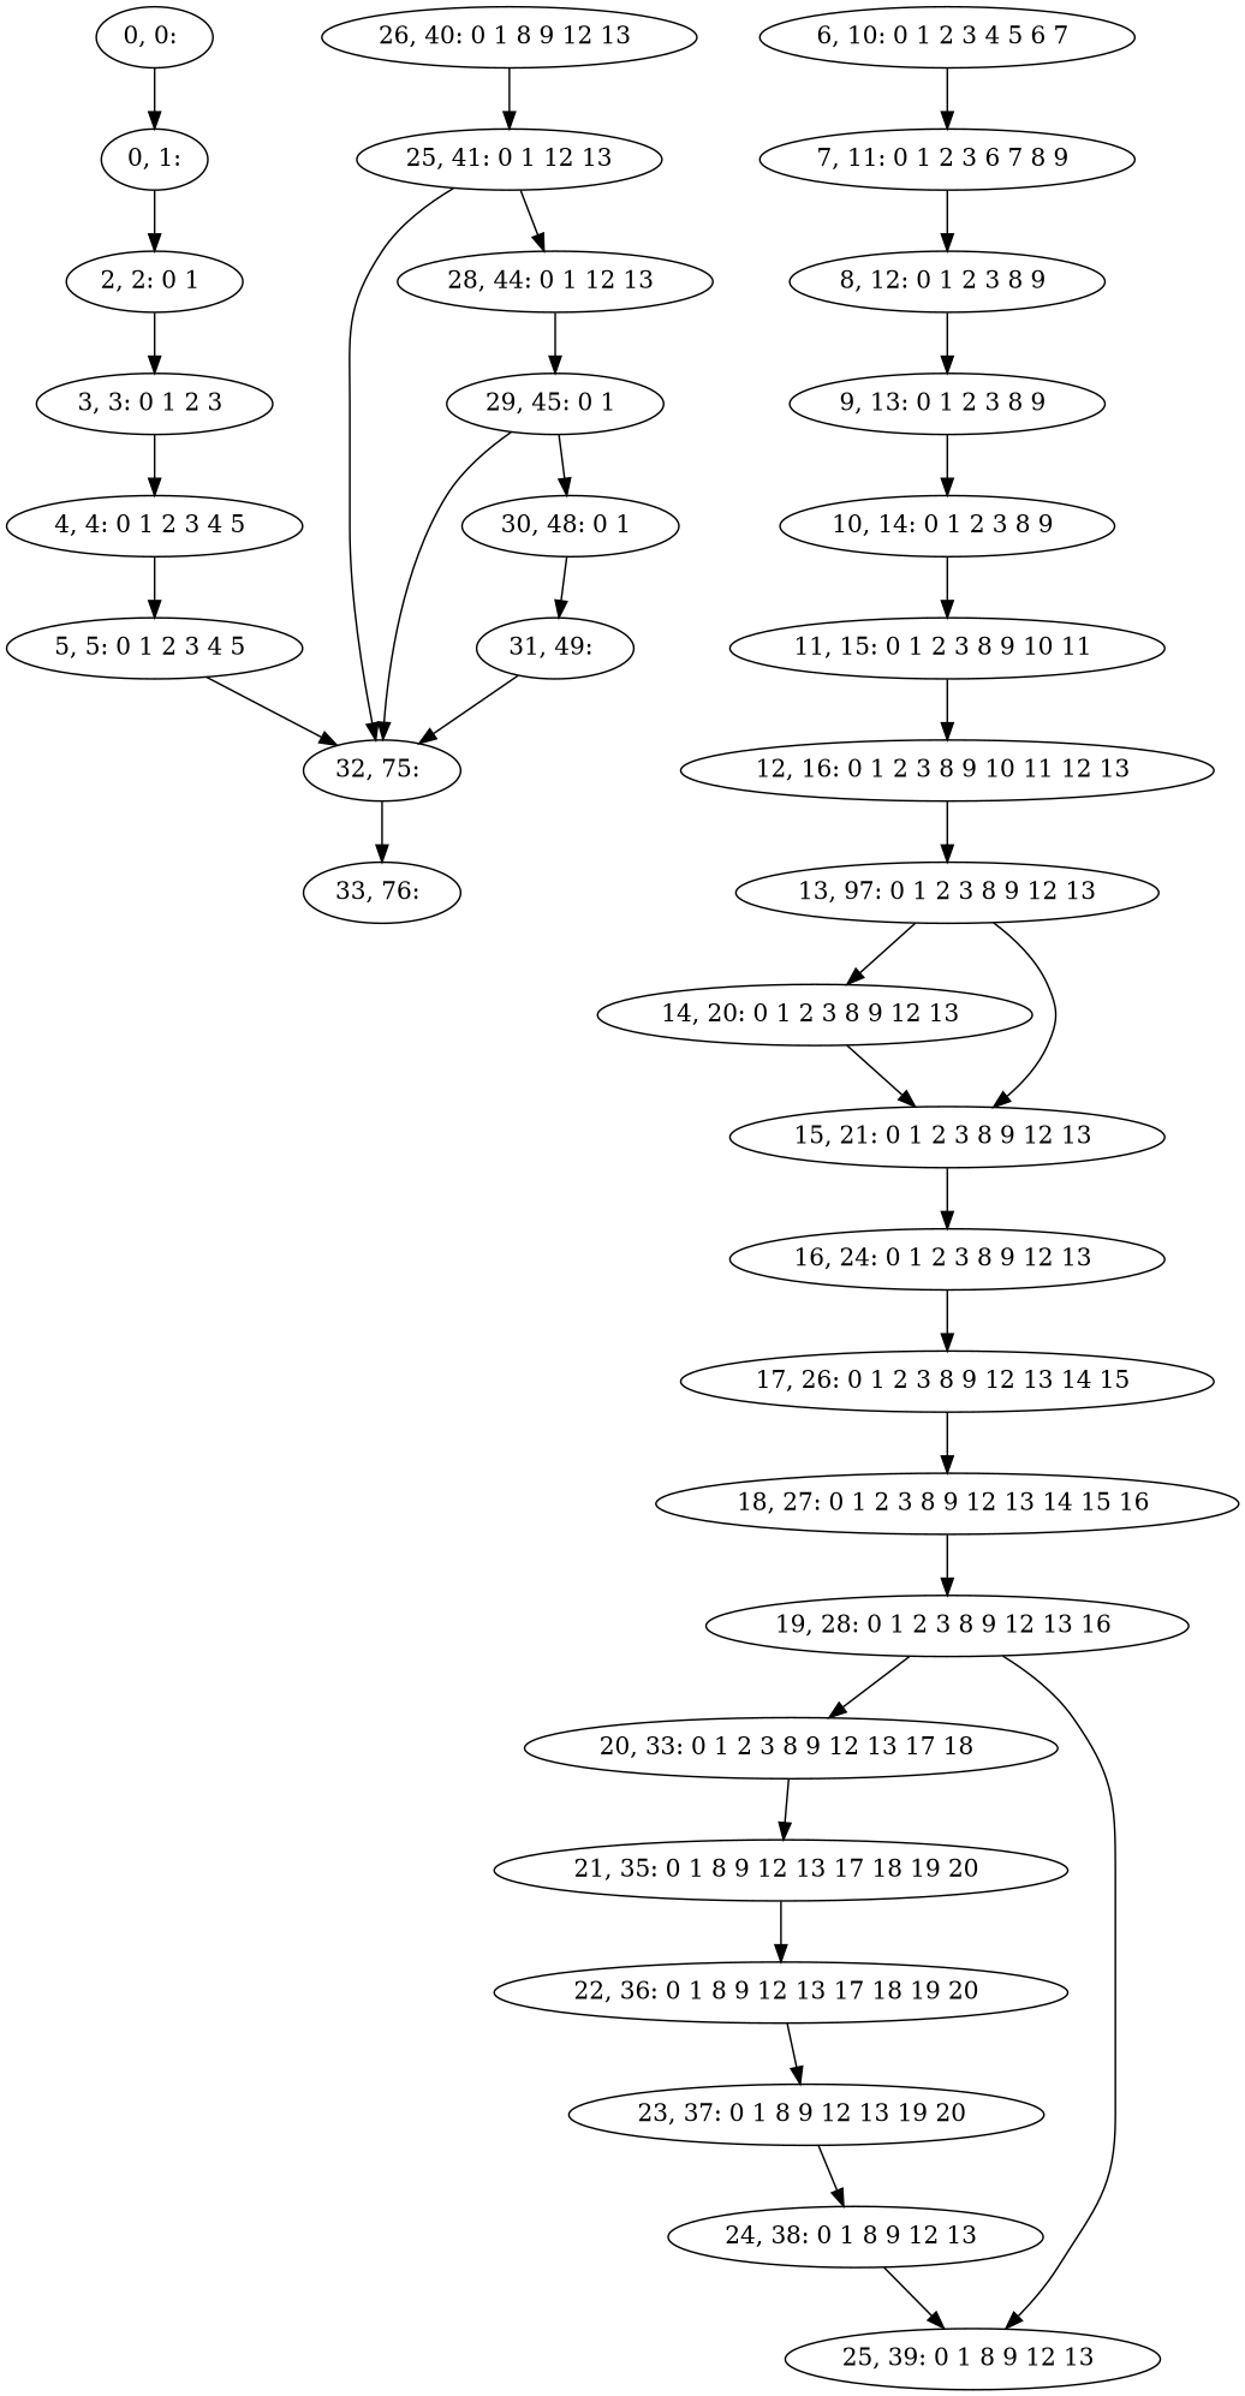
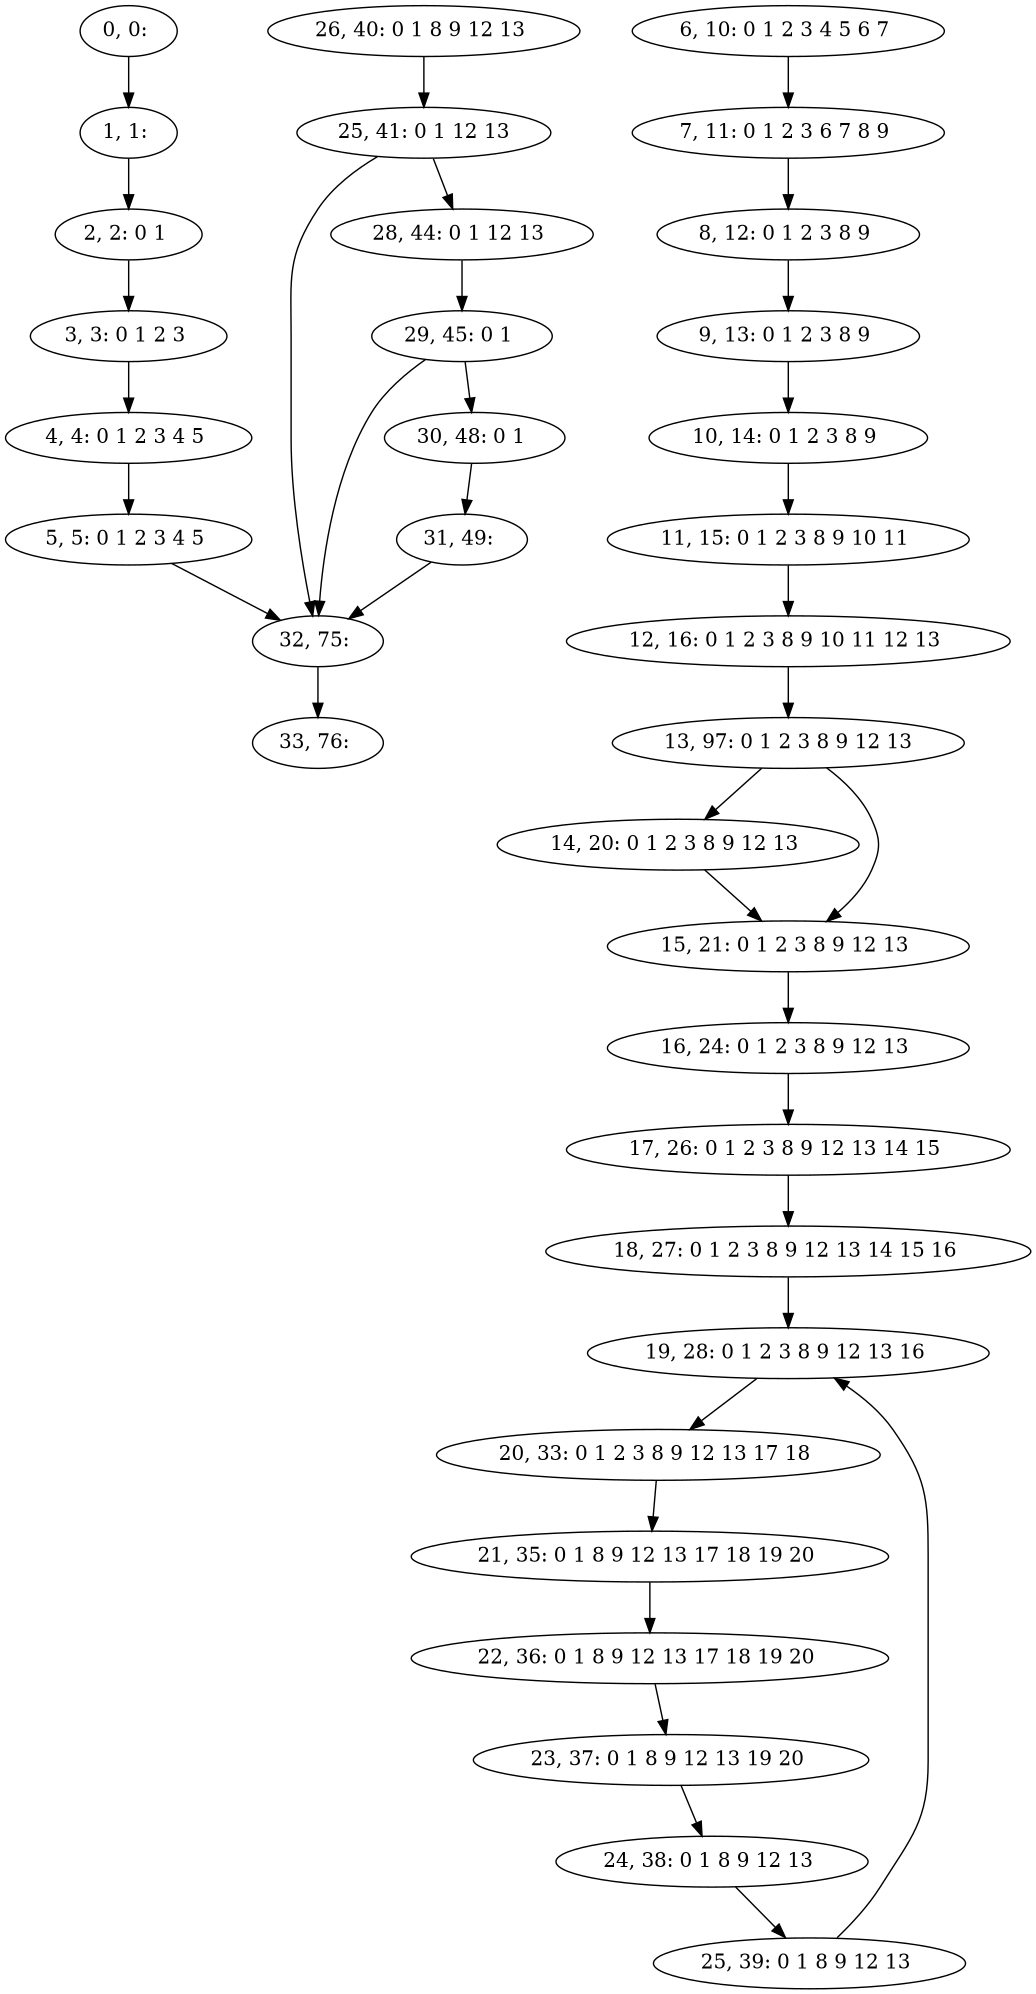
  digraph {
    n1 [label="0, 0: "]
-   n2 [label="0, 1:"]
+   n2 [label="1, 1: "]
    n3 [label="2, 2: 0 1 "]
    n4 [label="3, 3: 0 1 2 3 "]
    n5 [label="4, 4: 0 1 2 3 4 5 "]
    n6 [label="5, 5: 0 1 2 3 4 5 "]
    n7 [label="32, 75: "]
    n8 [label="6, 10: 0 1 2 3 4 5 6 7 "]
    n9 [label="7, 11: 0 1 2 3 6 7 8 9 "]
    n10 [label="33, 76: "]
    n11 [label="8, 12: 0 1 2 3 8 9 "]
    n12 [label="9, 13: 0 1 2 3 8 9 "]
    n13 [label="10, 14: 0 1 2 3 8 9 "]
    n14 [label="11, 15: 0 1 2 3 8 9 10 11 "]
    n15 [label="12, 16: 0 1 2 3 8 9 10 11 12 13 "]
    n16 [label="13, 97: 0 1 2 3 8 9 12 13"]
    n17 [label="14, 20: 0 1 2 3 8 9 12 13 "]
    n18 [label="15, 21: 0 1 2 3 8 9 12 13 "]
    n19 [label="16, 24: 0 1 2 3 8 9 12 13 "]
    n20 [label="17, 26: 0 1 2 3 8 9 12 13 14 15 "]
    n21 [label="18, 27: 0 1 2 3 8 9 12 13 14 15 16 "]
    n22 [label="19, 28: 0 1 2 3 8 9 12 13 16 "]
    n23 [label="20, 33: 0 1 2 3 8 9 12 13 17 18 "]
    n24 [label="25, 39: 0 1 8 9 12 13 "]
    n25 [label="21, 35: 0 1 8 9 12 13 17 18 19 20 "]
    n26 [label="22, 36: 0 1 8 9 12 13 17 18 19 20 "]
    n27 [label="23, 37: 0 1 8 9 12 13 19 20 "]
    n28 [label="24, 38: 0 1 8 9 12 13 "]
    n29 [label="26, 40: 0 1 8 9 12 13 "]
    n30 [label="25, 41: 0 1 12 13"]
    n31 [label="28, 44: 0 1 12 13 "]
    n32 [label="29, 45: 0 1 "]
    n33 [label="30, 48: 0 1 "]
    n34 [label="31, 49: "]
    n1 -> n2
    n2 -> n3
    n3 -> n4
    n4 -> n5
    n5 -> n6
    n6 -> n7
    n7 -> n10
    n8 -> n9
    n9 -> n11
    n11 -> n12
    n12 -> n13
    n13 -> n14
    n14 -> n15
    n15 -> n16
    n16 -> n17
    n16 -> n18
    n17 -> n18
    n18 -> n19
    n19 -> n20
    n20 -> n21
    n21 -> n22
    n22 -> n23
-   n22 -> n24
+   n24 -> n22
    n23 -> n25
    n25 -> n26
    n26 -> n27
    n27 -> n28
    n28 -> n24
    n29 -> n30
    n30 -> n7
    n30 -> n31
    n31 -> n32
    n32 -> n7
    n32 -> n33
    n33 -> n34
    n34 -> n7
  }
